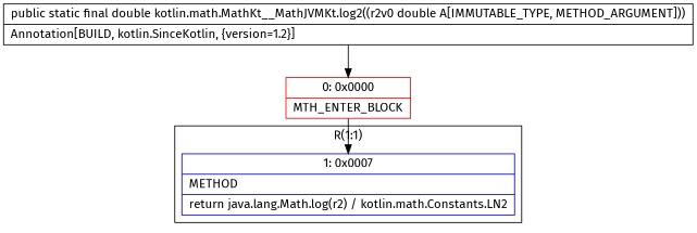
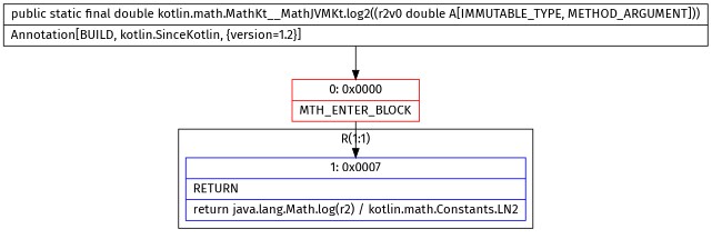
  digraph {
    fontname="Fira Sans"
    node [shape=record fontname="Fira Sans"]
    edge [fontname="Fira Sans"]
-   n1 [color=blue label="{1\:\ 0x0007|METHOD\l|return java.lang.Math.log(r2) \/ kotlin.math.Constants.LN2\l}"]
+   n1 [color=blue label="{1\:\ 0x0007|RETURN\l|return java.lang.Math.log(r2) \/ kotlin.math.Constants.LN2\l}"]
    n2 [color=red label="{0\:\ 0x0000|MTH_ENTER_BLOCK\l}"]
    n3 [label="{public static final double kotlin.math.MathKt__MathJVMKt.log2((r2v0 double A[IMMUTABLE_TYPE, METHOD_ARGUMENT]))  | Annotation[BUILD, kotlin.SinceKotlin, \{version=1.2\}]\l}"]
    subgraph cluster_1 {
      label="R(1:1)"
      n1
    }
    n2 -> n1
    n3 -> n2
  }
